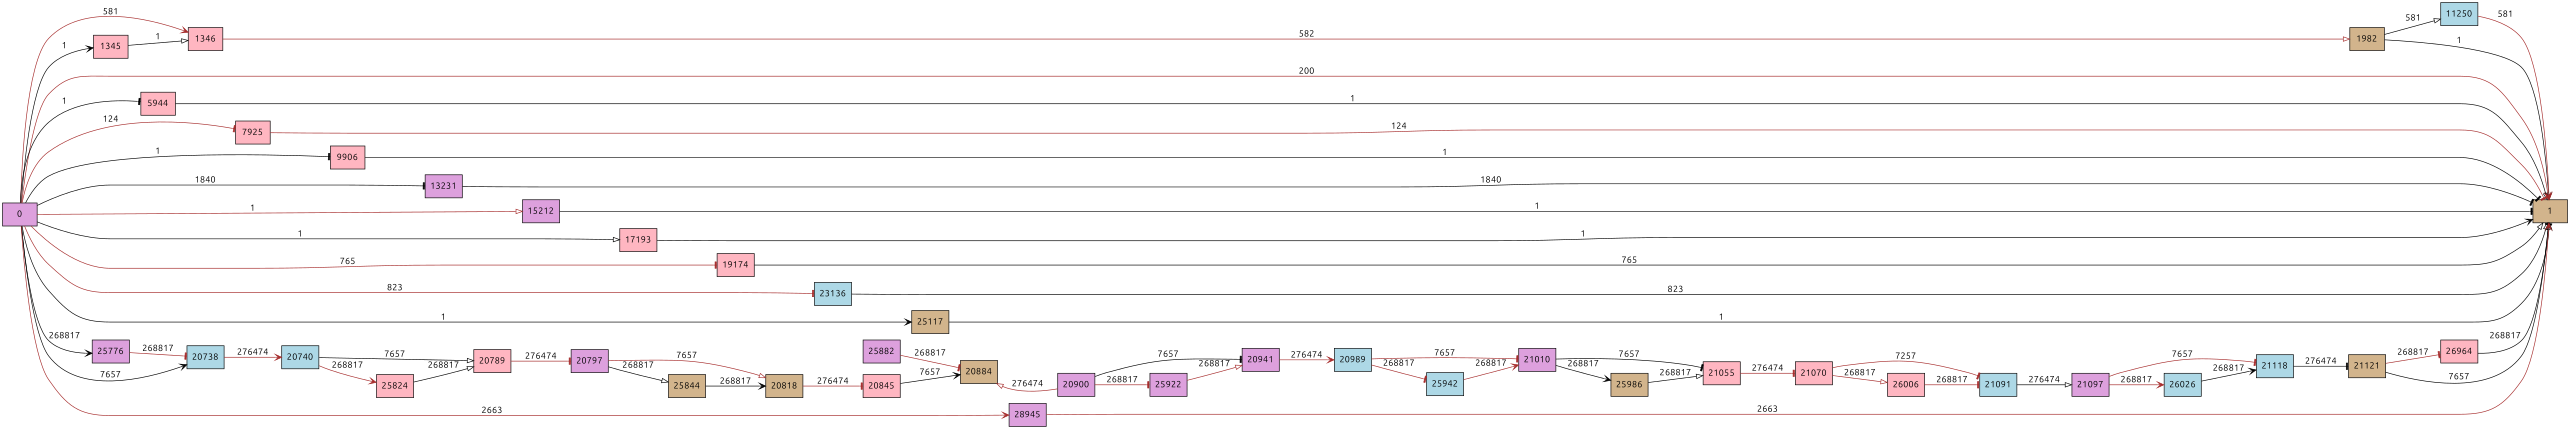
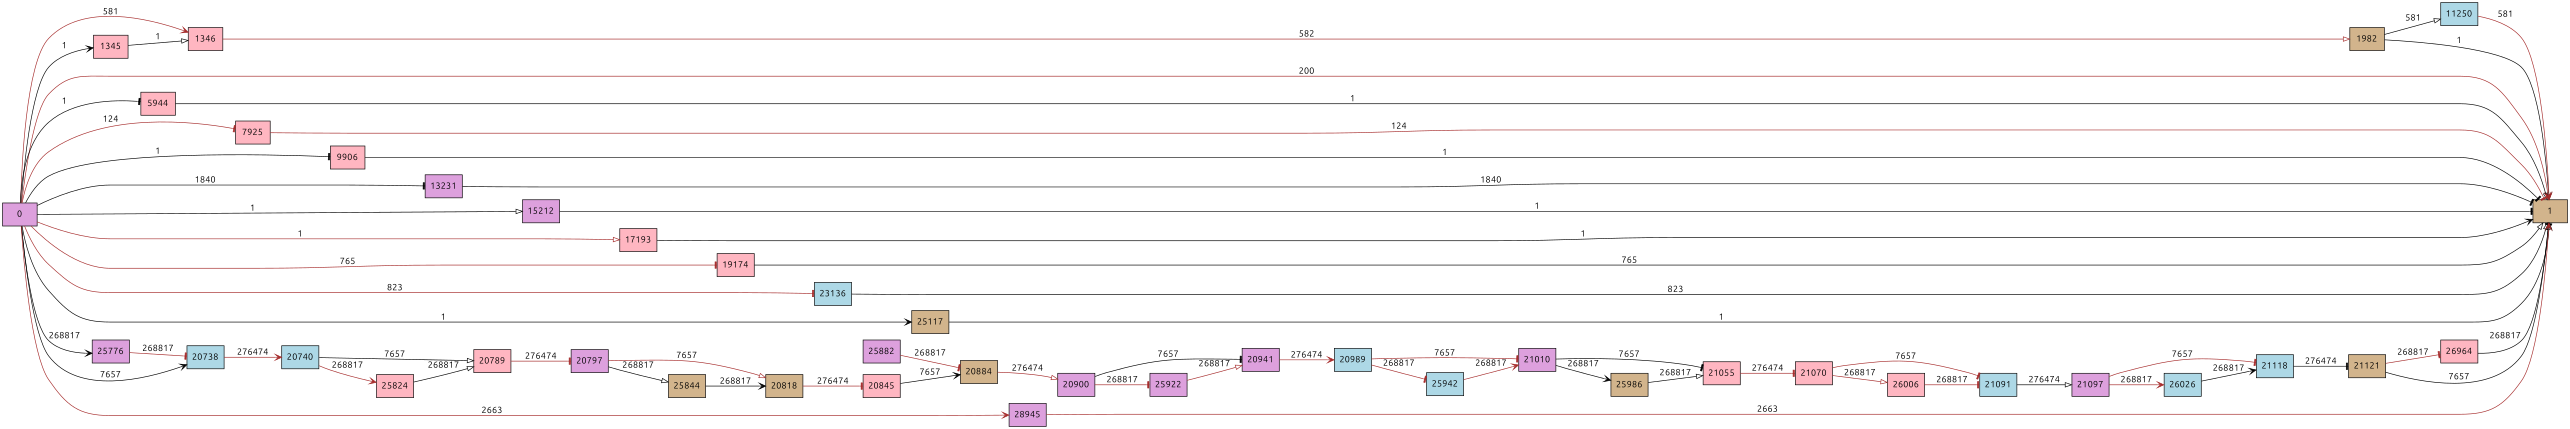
  digraph {
    fontname=Ubuntu
    rankdir=LR
    node [fillcolor=lightpink fontname=Ubuntu shape=rectangle style=filled]
    edge [arrowhead=tee color=black fontname=Ubuntu]
    1345
    1346
    1982 [fillcolor=tan]
    1 [fillcolor=tan]
    11250 [fillcolor=lightblue]
    5944
    7925
    9906
    13231 [fillcolor=plum]
    15212 [fillcolor=plum]
    17193
    19174
    20738 [fillcolor=lightblue]
    20740 [fillcolor=lightblue]
    20789
    25824
    20797 [fillcolor=plum]
    20818 [fillcolor=tan]
    25844 [fillcolor=tan]
    20845
    20884 [fillcolor=tan]
    20900 [fillcolor=plum]
    25882 [fillcolor=plum]
    20941 [fillcolor=plum]
    25922 [fillcolor=plum]
    20989 [fillcolor=lightblue]
    21010 [fillcolor=plum]
    25942 [fillcolor=lightblue]
    21055
    25986 [fillcolor=tan]
    21070
    21091 [fillcolor=lightblue]
    26006
    21097 [fillcolor=plum]
    21118 [fillcolor=lightblue]
    26026 [fillcolor=lightblue]
    21121 [fillcolor=tan]
    26964
    23136 [fillcolor=lightblue]
    25117 [fillcolor=tan]
    25776 [fillcolor=plum]
    28945 [fillcolor=plum]
    0 [fillcolor=plum]
    1345 -> 1346 [arrowhead=onormal label=1]
    1346 -> 1982 [arrowhead=onormal color=brown label=582]
    1982 -> 1 [arrowhead=vee label=1]
    1982 -> 11250 [arrowhead=onormal label=581]
    11250 -> 1 [arrowhead=vee color=brown label=581]
    5944 -> 1 [arrowhead=onormal label=1]
    7925 -> 1 [color=brown label=124]
    9906 -> 1 [label=1]
    13231 -> 1 [label=1840]
    15212 -> 1 [label=1]
    17193 -> 1 [arrowhead=vee label=1]
    19174 -> 1 [arrowhead=onormal label=765]
    20738 -> 20740 [arrowhead=vee color=brown label=276474]
    20740 -> 20789 [arrowhead=onormal label=7657]
    20740 -> 25824 [arrowhead=vee color=brown label=268817]
    20789 -> 20797 [color=brown label=276474]
    25824 -> 20789 [arrowhead=onormal label=268817]
    20797 -> 20818 [arrowhead=onormal color=brown label=7657]
    20797 -> 25844 [arrowhead=onormal label=268817]
    20818 -> 20845 [color=brown label=276474]
    25844 -> 20818 [arrowhead=vee label=268817]
    20845 -> 20884 [arrowhead=vee label=7657]
-   20900 -> 20884 [arrowhead=onormal color=brown label=276474]
+   20884 -> 20900 [arrowhead=onormal color=brown label=276474]
    20900 -> 20941 [label=7657]
    20900 -> 25922 [color=brown label=268817]
    25882 -> 20884 [color=brown label=268817]
    20941 -> 20989 [arrowhead=vee color=brown label=276474]
    25922 -> 20941 [arrowhead=onormal color=brown label=268817]
    20989 -> 21010 [color=brown label=7657]
    20989 -> 25942 [color=brown label=268817]
    21010 -> 21055 [label=7657]
    21010 -> 25986 [arrowhead=vee label=268817]
    25942 -> 21010 [arrowhead=vee color=brown label=268817]
    21055 -> 21070 [color=brown label=276474]
    25986 -> 21055 [arrowhead=onormal label=268817]
-   21070 -> 21091 [color=brown label=7257]
+   21070 -> 21091 [color=brown label=7657]
    21070 -> 26006 [arrowhead=onormal color=brown label=268817]
    21091 -> 21097 [arrowhead=onormal label=276474]
    26006 -> 21091 [color=brown label=268817]
    21097 -> 21118 [color=brown label=7657]
    21097 -> 26026 [arrowhead=vee color=brown label=268817]
    21118 -> 21121 [label=276474]
    26026 -> 21118 [arrowhead=vee label=268817]
    21121 -> 1 [arrowhead=onormal label=7657]
    21121 -> 26964 [color=brown label=268817]
    26964 -> 1 [label=268817]
    23136 -> 1 [arrowhead=onormal label=823]
    25117 -> 1 [arrowhead=vee label=1]
    25776 -> 20738 [color=brown label=268817]
    28945 -> 1 [arrowhead=vee color=brown label=2663]
    0 -> 1345 [arrowhead=vee label=1]
    0 -> 1346 [arrowhead=vee color=brown label=581]
    0 -> 1 [arrowhead=vee color=brown label=200]
    0 -> 5944 [label=1]
    0 -> 7925 [color=brown label=124]
    0 -> 9906 [label=1]
    0 -> 13231 [label=1840]
-   0 -> 15212 [arrowhead=onormal color=brown label=1]
-   0 -> 17193 [arrowhead=onormal label=1]
+   0 -> 15212 [arrowhead=onormal label=1]
+   0 -> 17193 [arrowhead=onormal color=brown label=1]
    0 -> 19174 [color=brown label=765]
    0 -> 20738 [arrowhead=vee label=7657]
    0 -> 23136 [color=brown label=823]
    0 -> 25117 [arrowhead=vee label=1]
    0 -> 25776 [arrowhead=vee label=268817]
    0 -> 28945 [arrowhead=vee color=brown label=2663]
  }
